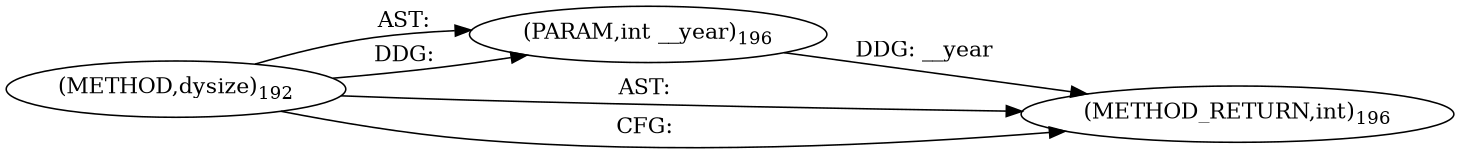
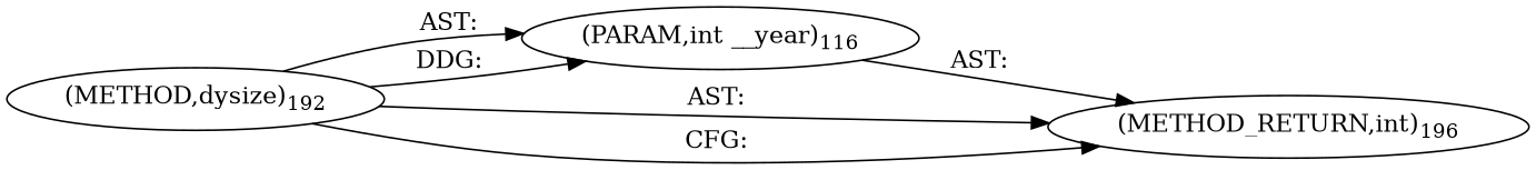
  digraph {
    rankdir=LR
    n1 [label=<(METHOD,dysize)<SUB>192</SUB>>]
-   n2 [label=<(PARAM,int __year)<SUB>196</SUB>>]
+   n2 [label=<(PARAM,int __year)<SUB>116</SUB>>]
    n3 [label=<(METHOD_RETURN,int)<SUB>196</SUB>>]
    n1 -> n2 [label="AST: "]
    n1 -> n2 [label="DDG: "]
    n1 -> n3 [label="AST: "]
    n1 -> n3 [label="CFG: "]
-   n2 -> n3 [label="DDG: __year"]
+   n2 -> n3 [label="AST: "]
  }
